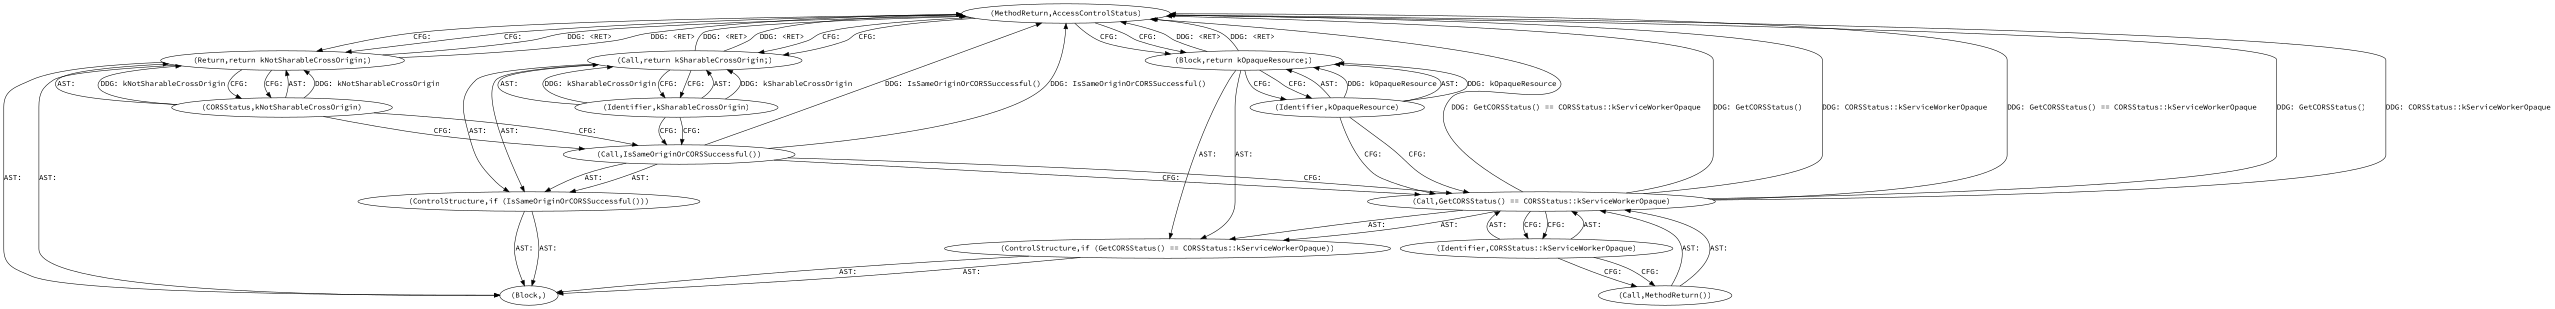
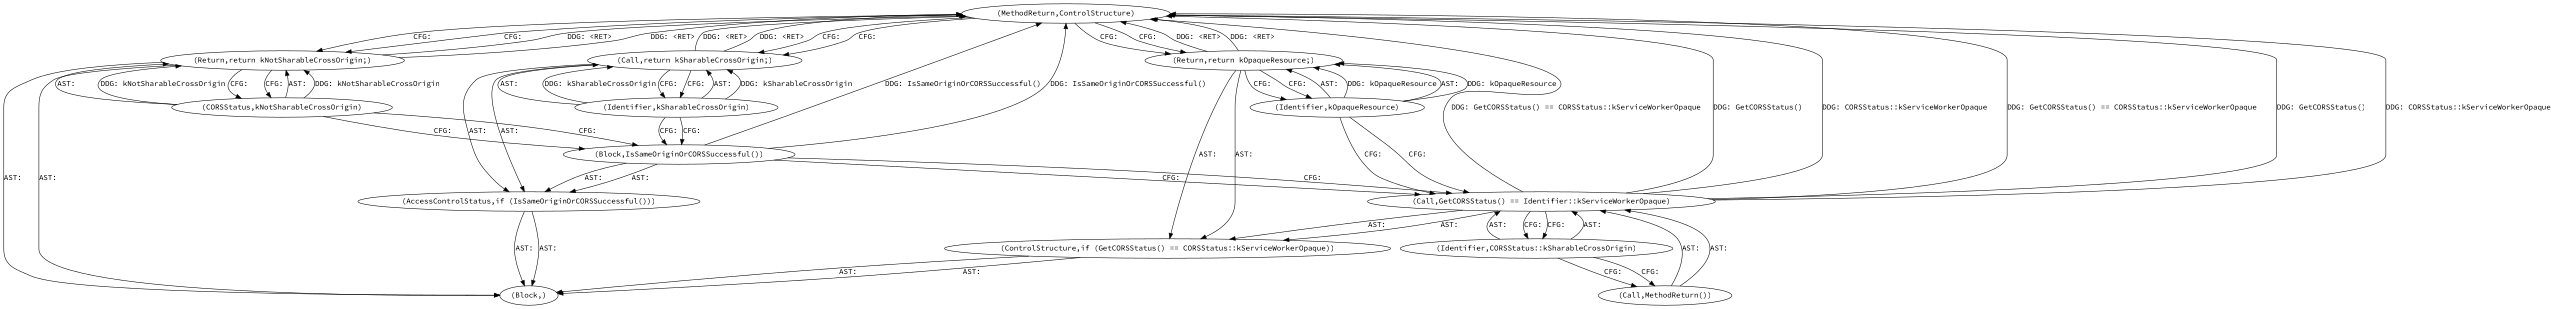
  digraph {
    fontname="Source Code Pro"
    node [fontname="Source Code Pro"]
    edge [fontname="Source Code Pro"]
-   n1 [label="(MethodReturn,AccessControlStatus)"]
-   n2 [label="(Block,return kOpaqueResource;)"]
+   n1 [label="(MethodReturn,ControlStructure)"]
+   n2 [label="(Return,return kOpaqueResource;)"]
    n3 [label="(Call,return kSharableCrossOrigin;)"]
    n4 [label="(Return,return kNotSharableCrossOrigin;)"]
    n5 [label="(ControlStructure,if (GetCORSStatus() == CORSStatus::kServiceWorkerOpaque))"]
    n6 [label="(Identifier,kOpaqueResource)"]
-   n7 [label="(ControlStructure,if (IsSameOriginOrCORSSuccessful()))"]
+   n7 [label="(AccessControlStatus,if (IsSameOriginOrCORSSuccessful()))"]
    n8 [label="(Identifier,kSharableCrossOrigin)"]
    n9 [label="(Block,)"]
    n10 [label="(CORSStatus,kNotSharableCrossOrigin)"]
-   n11 [label="(Identifier,CORSStatus::kServiceWorkerOpaque)"]
-   n12 [label="(Call,GetCORSStatus() == CORSStatus::kServiceWorkerOpaque)"]
+   n11 [label="(Identifier,CORSStatus::kSharableCrossOrigin)"]
+   n12 [label="(Call,GetCORSStatus() == Identifier::kServiceWorkerOpaque)"]
    n13 [label="(Call,MethodReturn())"]
-   n14 [label="(Call,IsSameOriginOrCORSSuccessful())"]
+   n14 [label="(Block,IsSameOriginOrCORSSuccessful())"]
    n1 -> n2 [label="CFG: "]
    n1 -> n2 [label="CFG: "]
    n1 -> n3 [label="CFG: "]
    n1 -> n3 [label="CFG: "]
    n1 -> n4 [label="CFG: "]
    n1 -> n4 [label="CFG: "]
    n2 -> n1 [label="DDG: <RET>"]
    n2 -> n1 [label="DDG: <RET>"]
    n2 -> n5 [label="AST: "]
    n2 -> n5 [label="AST: "]
    n2 -> n6 [label="CFG: "]
    n2 -> n6 [label="CFG: "]
    n3 -> n1 [label="DDG: <RET>"]
    n3 -> n1 [label="DDG: <RET>"]
    n3 -> n7 [label="AST: "]
    n3 -> n7 [label="AST: "]
    n3 -> n8 [label="CFG: "]
    n3 -> n8 [label="CFG: "]
    n4 -> n1 [label="DDG: <RET>"]
    n4 -> n1 [label="DDG: <RET>"]
    n4 -> n9 [label="AST: "]
    n4 -> n9 [label="AST: "]
    n4 -> n10 [label="CFG: "]
    n4 -> n10 [label="CFG: "]
    n5 -> n9 [label="AST: "]
    n5 -> n9 [label="AST: "]
    n6 -> n2 [label="AST: "]
    n6 -> n2 [label="DDG: kOpaqueResource"]
    n6 -> n2 [label="AST: "]
    n6 -> n2 [label="DDG: kOpaqueResource"]
    n6 -> n12 [label="CFG: "]
    n6 -> n12 [label="CFG: "]
    n7 -> n9 [label="AST: "]
    n7 -> n9 [label="AST: "]
    n8 -> n3 [label="AST: "]
    n8 -> n3 [label="DDG: kSharableCrossOrigin"]
    n8 -> n3 [label="AST: "]
    n8 -> n3 [label="DDG: kSharableCrossOrigin"]
    n8 -> n14 [label="CFG: "]
    n8 -> n14 [label="CFG: "]
    n10 -> n4 [label="AST: "]
    n10 -> n4 [label="DDG: kNotSharableCrossOrigin"]
    n10 -> n4 [label="AST: "]
    n10 -> n4 [label="DDG: kNotSharableCrossOrigin"]
    n10 -> n14 [label="CFG: "]
    n10 -> n14 [label="CFG: "]
    n11 -> n12 [label="AST: "]
    n11 -> n12 [label="AST: "]
    n11 -> n13 [label="CFG: "]
    n11 -> n13 [label="CFG: "]
    n12 -> n1 [label="DDG: GetCORSStatus() == CORSStatus::kServiceWorkerOpaque"]
    n12 -> n1 [label="DDG: GetCORSStatus()"]
    n12 -> n1 [label="DDG: CORSStatus::kServiceWorkerOpaque"]
    n12 -> n1 [label="DDG: GetCORSStatus() == CORSStatus::kServiceWorkerOpaque"]
    n12 -> n1 [label="DDG: GetCORSStatus()"]
    n12 -> n1 [label="DDG: CORSStatus::kServiceWorkerOpaque"]
    n12 -> n5 [label="AST: "]
    n12 -> n5 [label="AST: "]
    n12 -> n11 [label="CFG: "]
    n12 -> n11 [label="CFG: "]
    n13 -> n12 [label="AST: "]
    n13 -> n12 [label="AST: "]
    n14 -> n1 [label="DDG: IsSameOriginOrCORSSuccessful()"]
    n14 -> n1 [label="DDG: IsSameOriginOrCORSSuccessful()"]
    n14 -> n7 [label="AST: "]
    n14 -> n7 [label="AST: "]
    n14 -> n12 [label="CFG: "]
    n14 -> n12 [label="CFG: "]
  }
